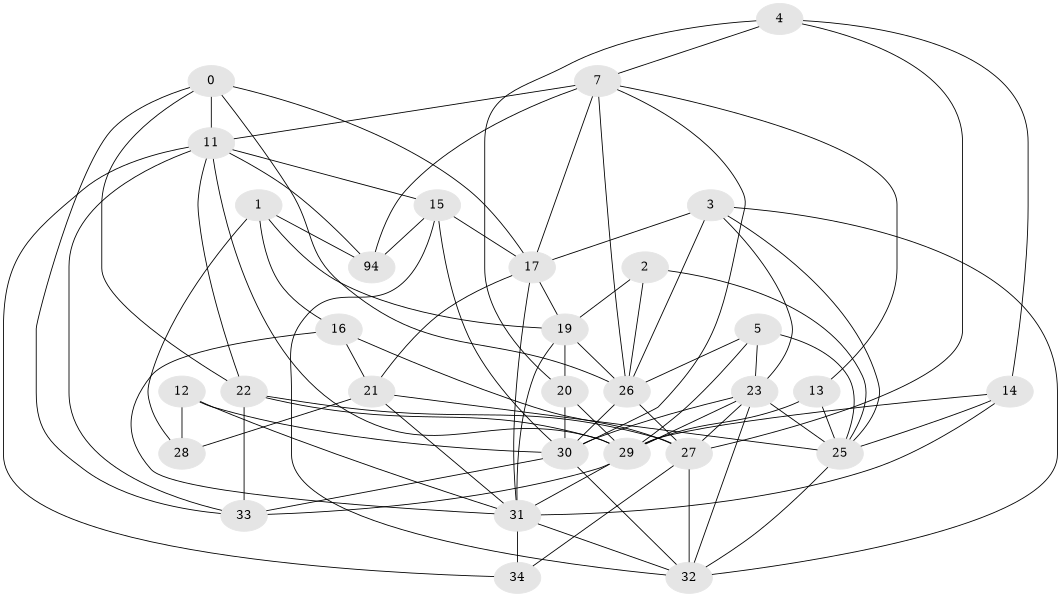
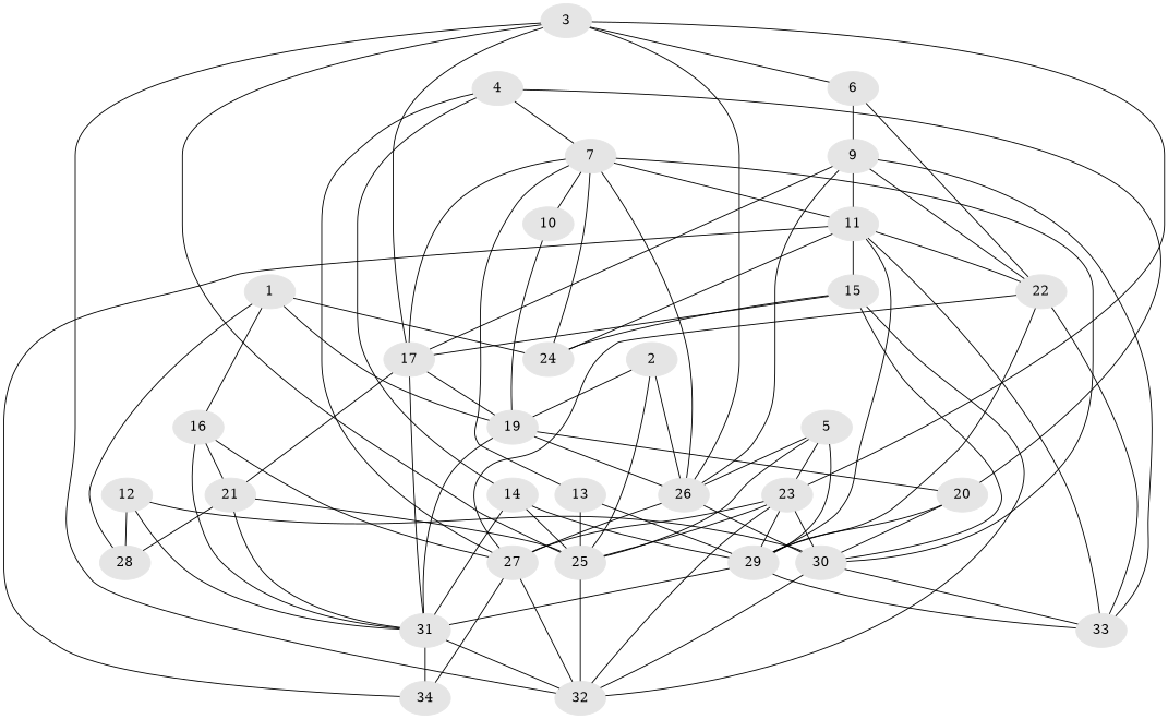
  graph {
    node [color=gray90 style=filled]
    edge [weight=1.0]
    1
    16
    19
-   24 [label=94]
+   24
    28
    27
    21
    31
    26
    20
    2
    25
    32
    30
    3
+   6
    17
    23
-   9 [label=0]
+   9
    22
    29
    4
    7
    14
+   10
    11
    13
    34
    5
    33
    15
    12
    1 -- 16
    1 -- 19
    1 -- 24
    1 -- 28
    16 -- 27
    16 -- 21
    16 -- 31
    19 -- 31
    19 -- 26
    19 -- 20
    27 -- 32
    27 -- 34
    21 -- 28
    21 -- 31 [weight=2.0]
    21 -- 25
    31 -- 32
    31 -- 34
    26 -- 27
    26 -- 30
    20 -- 30
    20 -- 29
    2 -- 19
    2 -- 26
    2 -- 25
    25 -- 32
    30 -- 32
    30 -- 33
    3 -- 26
    3 -- 25
    3 -- 32
+   3 -- 6
    3 -- 17
    3 -- 23
+   6 -- 9
+   6 -- 22
    17 -- 19
    17 -- 21
    17 -- 31
    23 -- 27
    23 -- 25
    23 -- 32
    23 -- 30 [weight=2.0]
    23 -- 29
    9 -- 26
    9 -- 17
    9 -- 22
    9 -- 11
    9 -- 33
    22 -- 27
    22 -- 29
    22 -- 33
    29 -- 31 [weight=2.0]
    29 -- 33
    4 -- 27
    4 -- 20
    4 -- 7
    4 -- 14
    7 -- 24
    7 -- 26
    7 -- 30
    7 -- 17
+   7 -- 10
    7 -- 11
    7 -- 13
    14 -- 31 [weight=2.0]
    14 -- 25
    14 -- 29
+   10 -- 19
    11 -- 24
    11 -- 22
    11 -- 29
    11 -- 34
    11 -- 33
    11 -- 15
    13 -- 25
    13 -- 29 [weight=2.0]
    5 -- 26
    5 -- 25
    5 -- 23
    5 -- 29
    15 -- 24
    15 -- 32
    15 -- 30
    15 -- 17
    12 -- 28
    12 -- 31
    12 -- 30
  }
